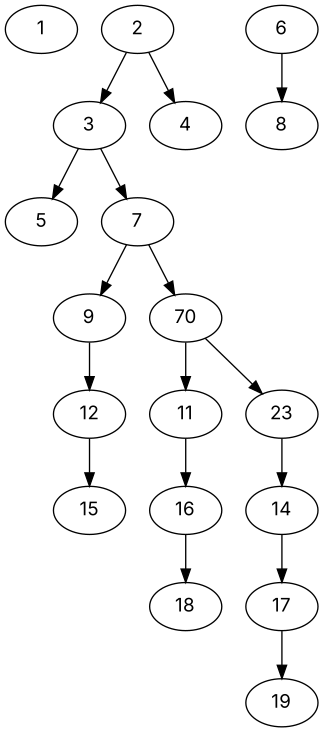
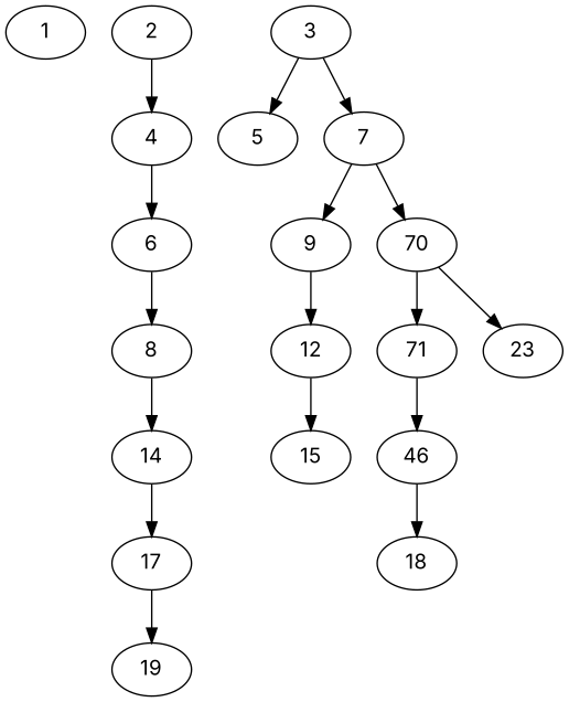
  digraph {
    fontname=Inter
    node [alpha=0.16 fontname=Inter]
    edge [fontname=Inter]
    1 [alpha=0.08 expect_size=3823711149136805888]
    2 [expect_size=27723326340530]
    3 [expect_size=97356993751349]
    4 [alpha=0.04 expect_size=6585272733167]
    5 [alpha=0.18 expect_size=25853527480671]
    7 [alpha=0.01 expect_size=3647883492257764]
    6 [alpha=0.10 expect_size=317070441057353728]
    8 [alpha=0.18 expect_size=4444854228095074304]
    9 [alpha=0.18 expect_size=2372442074017431552]
    n10 [alpha=0.17 expect_size=146721027730469 label=70]
    12 [alpha=0.08 expect_size=3658120223005905]
-   11 [expect_size=2568440975982592000]
+   11 [expect_size=2568440975982592000 label=71]
    n13 [alpha=0.06 expect_size=4571272253072736256 label=23]
    15 [alpha=0.08 expect_size=556431120778919936]
-   16 [expect_size=21269797299380]
+   16 [expect_size=21269797299380 label=46]
    14 [alpha=0.15 expect_size=160029210138640384]
    18 [alpha=0.14 expect_size=3295603133819912192]
    17 [alpha=0.14 expect_size=1319789002717954]
    19 [alpha=0.20 expect_size=1353456337102569472]
-   2 -> 3
    2 -> 4
    3 -> 5
    3 -> 7
+   4 -> 6
    7 -> 9
    7 -> n10
    6 -> 8
    9 -> 12
    n10 -> 11
    n10 -> n13
    12 -> 15
    11 -> 16
-   n13 -> 14
+   8 -> 14
    16 -> 18
    14 -> 17
    17 -> 19
  }
